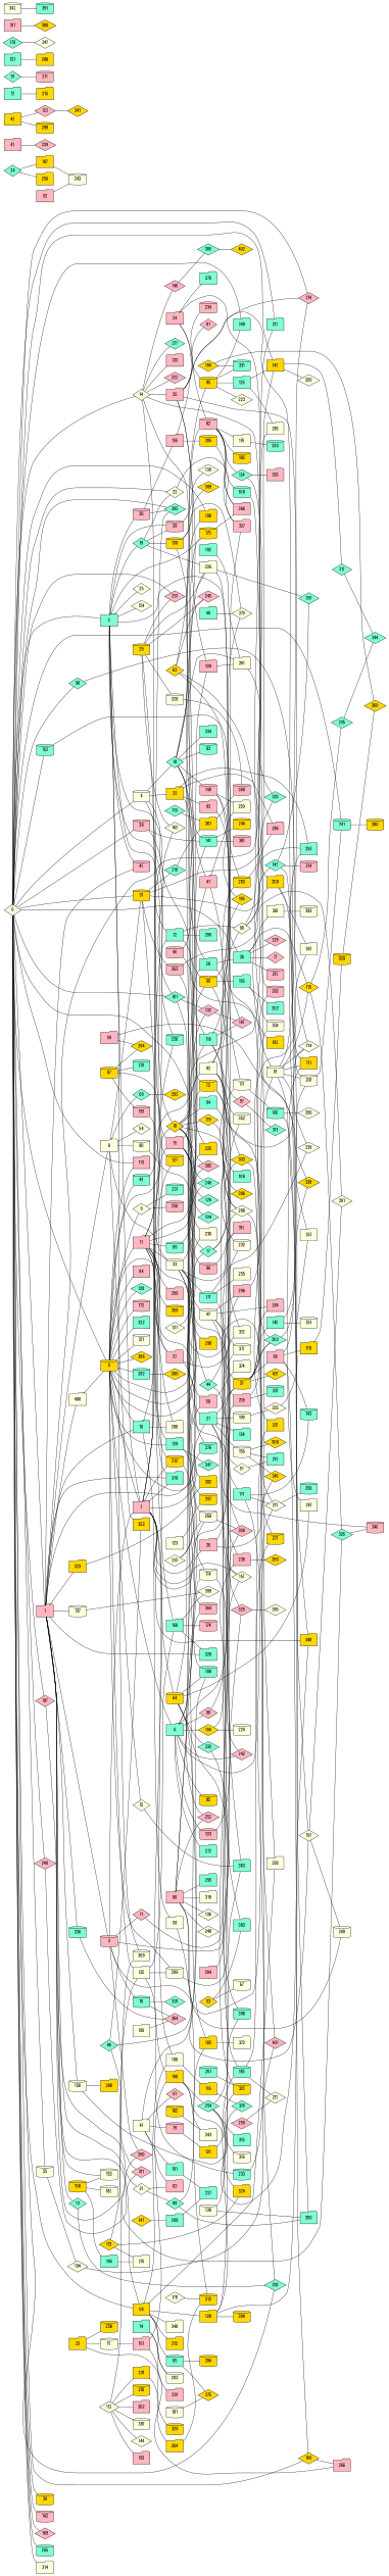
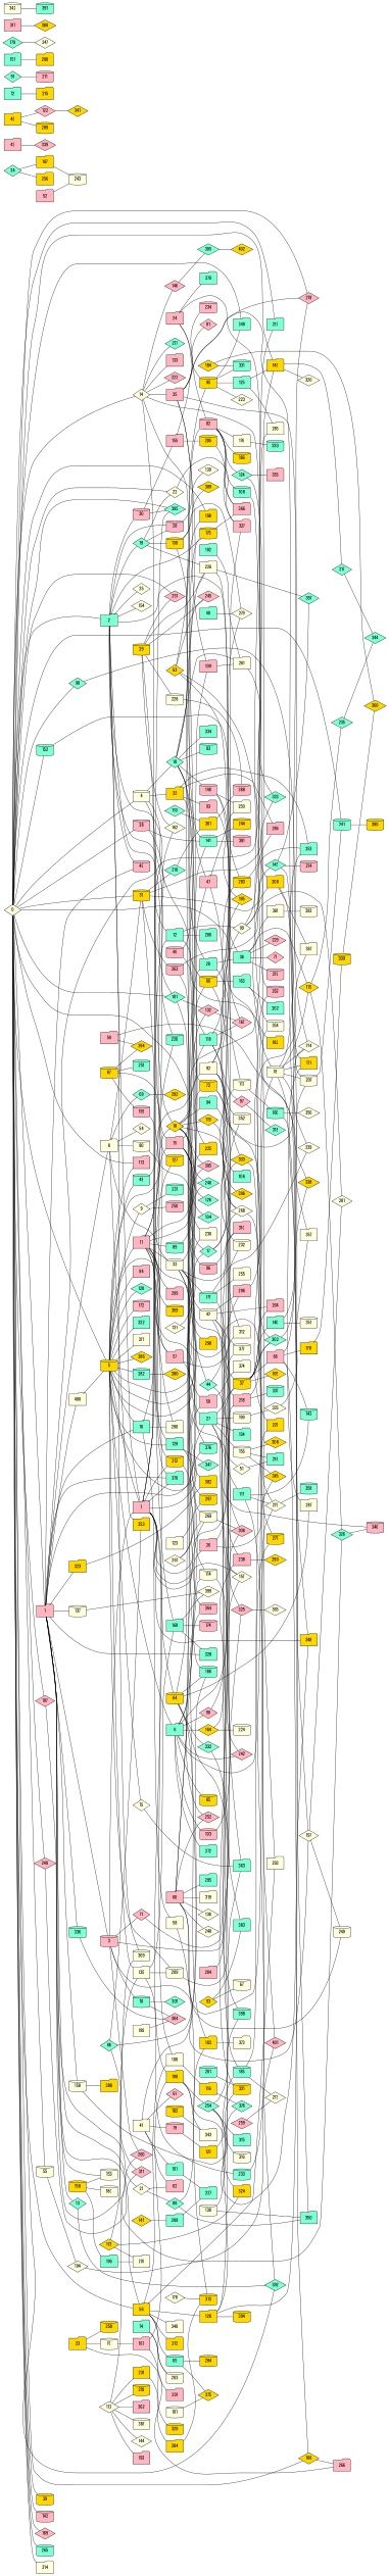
  graph {
    fontname=Oswald
    rankdir=LR
    node [fillcolor=aquamarine fontname=Oswald shape=folder style=filled]
    edge [fontname=Oswald]
    0 [fillcolor=lightyellow shape=diamond]
    1 [fillcolor=lightpink]
    2
    4 [fillcolor=lightyellow shape=cylinder]
    5 [fillcolor=gold shape=cylinder]
    14 [fillcolor=lightyellow shape=diamond]
    22 [fillcolor=lightyellow shape=diamond]
    31 [fillcolor=gold shape=cylinder]
    38 [fillcolor=lightpink shape=cylinder]
    39 [fillcolor=gold shape=cylinder]
    55 [fillcolor=lightyellow shape=cylinder]
    56 [fillcolor=gold]
    98 [shape=diamond]
    101 [shape=diamond]
    113 [fillcolor=lightpink]
    142 [fillcolor=lightpink shape=cylinder]
    149 [fillcolor=gold]
    152 [shape=cylinder]
    166 [fillcolor=gold shape=diamond]
    169 [fillcolor=lightpink shape=diamond]
    187 [fillcolor=lightpink shape=diamond]
    198 [fillcolor=gold]
    213
    240 [fillcolor=lightpink shape=diamond]
    241 [shape=cylinder]
    257 [fillcolor=lightpink shape=diamond]
    265 [shape=cylinder]
    278 [fillcolor=lightpink shape=diamond]
    302 [shape=diamond]
    314 [fillcolor=lightyellow]
    349
    385 [fillcolor=lightpink shape=diamond]
    392 [shape=diamond]
    395 [shape=diamond]
    3 [fillcolor=lightpink shape=cylinder]
    8 [fillcolor=lightyellow]
    13 [shape=diamond]
    16
    21 [fillcolor=lightyellow shape=diamond]
    49 [fillcolor=lightpink shape=cylinder]
    137 [fillcolor=lightyellow shape=cylinder]
    153 [fillcolor=lightyellow shape=cylinder]
    158 [fillcolor=lightyellow shape=cylinder]
    225 [fillcolor=gold]
    285 [fillcolor=lightyellow]
    323 [fillcolor=gold]
    326 [shape=diamond]
    328
    336 [shape=cylinder]
    370
    400 [fillcolor=lightyellow]
    7 [fillcolor=lightpink]
    12
    19 [shape=diamond]
    25 [fillcolor=lightyellow shape=diamond]
    28 [fillcolor=lightpink shape=cylinder]
    30 [fillcolor=lightpink shape=cylinder]
    36
    127 [fillcolor=gold shape=cylinder]
    154 [fillcolor=lightyellow shape=diamond]
    175 [fillcolor=gold shape=cylinder]
    220 [shape=cylinder]
    369 [fillcolor=lightyellow shape=cylinder]
    10 [shape=diamond]
    15 [fillcolor=lightpink]
    32 [fillcolor=gold]
    66 [fillcolor=gold shape=cylinder]
    6
    9 [fillcolor=lightyellow shape=diamond]
    11 [fillcolor=lightpink]
    17 [shape=diamond]
    27
    48 [shape=cylinder]
    57 [fillcolor=lightpink]
    75 [fillcolor=lightyellow shape=diamond]
    84 [fillcolor=lightpink]
    118
    120 [shape=diamond]
    129
    135 [fillcolor=lightyellow]
    172 [fillcolor=lightpink shape=cylinder]
    209 [fillcolor=lightyellow shape=cylinder]
    236 [fillcolor=lightyellow]
    282 [shape=cylinder]
    322
-   371 [fillcolor=lightyellow shape=cylinder]
+   371 [fillcolor=lightyellow]
    386 [fillcolor=gold shape=diamond]
    18 [fillcolor=gold shape=diamond]
    35 [fillcolor=lightpink]
    73 [fillcolor=gold shape=cylinder]
    133 [fillcolor=lightpink]
    146 [fillcolor=lightpink shape=diamond]
    222 [fillcolor=lightpink shape=diamond]
    262 [fillcolor=lightpink shape=cylinder]
    277 [shape=diamond]
    327 [fillcolor=lightpink]
    280 [fillcolor=lightyellow]
    210 [shape=diamond]
    253
    263 [fillcolor=lightpink shape=cylinder]
    333 [shape=diamond]
    141 [shape=cylinder]
    194 [fillcolor=lightyellow shape=diamond]
    100 [fillcolor=lightyellow]
    65 [shape=cylinder]
    128 [fillcolor=gold]
    203 [fillcolor=lightyellow shape=cylinder]
    293 [fillcolor=lightyellow]
    340 [fillcolor=lightyellow]
    372 [fillcolor=gold]
    274 [fillcolor=lightyellow shape=diamond]
    132 [fillcolor=lightpink shape=diamond]
    188 [shape=cylinder]
    217 [shape=diamond]
    320 [fillcolor=lightyellow shape=diamond]
    167 [fillcolor=lightpink shape=diamond]
    266 [fillcolor=lightpink]
    260 [fillcolor=lightpink shape=diamond]
    311 [fillcolor=lightpink shape=diamond]
    390 [fillcolor=gold shape=cylinder]
    338 [fillcolor=gold shape=diamond]
    70 [shape=cylinder]
    71 [fillcolor=lightpink shape=diamond]
    197 [fillcolor=lightyellow shape=diamond]
    306 [fillcolor=lightpink shape=diamond]
    33 [fillcolor=lightyellow shape=cylinder]
    54 [fillcolor=lightyellow shape=diamond]
    69 [shape=diamond]
    80 [fillcolor=lightyellow shape=cylinder]
    353 [fillcolor=gold]
    58 [fillcolor=lightyellow]
    62 [fillcolor=lightpink]
    88 [shape=diamond]
    399 [fillcolor=lightyellow shape=diamond]
    378 [shape=diamond]
    388 [fillcolor=gold]
    382 [fillcolor=gold]
    346 [fillcolor=lightpink shape=cylinder]
    384 [fillcolor=lightpink shape=diamond]
    26 [fillcolor=lightpink]
    50 [fillcolor=lightpink]
    64 [fillcolor=gold shape=cylinder]
    157 [fillcolor=lightyellow shape=diamond]
    190 [fillcolor=gold]
    212 [fillcolor=gold shape=cylinder]
    312 [fillcolor=lightyellow]
    348 [fillcolor=gold]
    99 [fillcolor=lightyellow shape=diamond]
    206
    357 [fillcolor=lightyellow]
    226 [fillcolor=lightyellow]
    130 [fillcolor=gold shape=cylinder]
    139 [fillcolor=lightyellow shape=diamond]
    155 [fillcolor=lightpink]
    77 [fillcolor=lightpink shape=diamond]
    115 [fillcolor=gold shape=diamond]
    219 [fillcolor=lightpink shape=cylinder]
    229 [fillcolor=lightpink shape=diamond]
    361 [fillcolor=lightyellow]
    366 [fillcolor=lightpink]
    307 [shape=diamond]
    249 [fillcolor=lightyellow shape=cylinder]
    281 [fillcolor=lightyellow shape=diamond]
    20
    82 [fillcolor=lightpink shape=cylinder]
    83 [shape=cylinder]
    114 [fillcolor=lightyellow shape=cylinder]
    148 [fillcolor=lightpink shape=cylinder]
    261 [fillcolor=lightyellow]
    269 [fillcolor=lightyellow shape=cylinder]
    334
    96 [fillcolor=lightpink shape=cylinder]
    104 [shape=diamond]
    109 [fillcolor=lightpink]
    126 [shape=diamond]
    93 [fillcolor=lightpink]
    286 [fillcolor=lightpink]
    303 [fillcolor=gold shape=diamond]
    163
    195 [fillcolor=gold shape=diamond]
    37 [fillcolor=gold shape=cylinder]
    85 [fillcolor=gold shape=cylinder]
    90 [fillcolor=lightpink shape=diamond]
    103 [fillcolor=lightpink shape=cylinder]
    164 [fillcolor=gold shape=diamond]
    242 [fillcolor=lightpink shape=diamond]
    272
    354 [fillcolor=lightyellow shape=cylinder]
    237 [shape=cylinder]
    250 [fillcolor=lightpink shape=cylinder]
    47 [fillcolor=lightpink]
    51 [fillcolor=lightyellow shape=diamond]
    89 [shape=cylinder]
    232 [fillcolor=lightyellow shape=cylinder]
    299 [fillcolor=lightpink]
    359 [fillcolor=gold shape=cylinder]
    111 [fillcolor=lightyellow shape=cylinder]
    117
    134
    156 [fillcolor=lightyellow shape=cylinder]
    199 [fillcolor=lightyellow shape=cylinder]
    162 [fillcolor=lightyellow shape=diamond]
    296 [fillcolor=lightpink]
    363
    279 [fillcolor=lightyellow shape=diamond]
    268 [fillcolor=lightyellow shape=diamond]
    221 [fillcolor=gold]
    297 [fillcolor=gold shape=cylinder]
    347 [shape=diamond]
    168
    233 [shape=cylinder]
    300 [fillcolor=gold shape=diamond]
    97 [fillcolor=lightpink shape=diamond]
    68 [fillcolor=lightpink]
    78 [fillcolor=lightyellow shape=cylinder]
    105 [fillcolor=gold shape=diamond]
    140
    264 [fillcolor=lightpink]
    238 [fillcolor=lightpink]
    352 [fillcolor=lightyellow shape=cylinder]
    224 [fillcolor=lightyellow shape=cylinder]
    283 [fillcolor=gold shape=cylinder]
    397 [shape=diamond]
    345 [fillcolor=gold shape=diamond]
    377 [fillcolor=lightyellow shape=cylinder]
    374 [fillcolor=lightyellow]
    183 [fillcolor=gold]
    287 [fillcolor=lightyellow]
    332 [shape=diamond]
    398 [shape=cylinder]
    343 [fillcolor=lightyellow]
    254 [shape=diamond]
    252 [fillcolor=lightpink shape=diamond]
    42 [fillcolor=lightyellow shape=cylinder]
    44 [shape=diamond]
    177 [shape=cylinder]
    298 [fillcolor=gold]
    310 [fillcolor=lightpink]
    292 [fillcolor=gold shape=diamond]
    108 [shape=cylinder]
    124 [shape=diamond]
    176 [fillcolor=lightyellow]
    186 [fillcolor=gold shape=cylinder]
    230 [fillcolor=lightyellow]
    218 [fillcolor=lightpink]
    216
    116 [fillcolor=gold]
    244 [fillcolor=gold shape=cylinder]
    381 [fillcolor=lightpink shape=cylinder]
    200 [fillcolor=gold]
    145 [shape=diamond]
    92 [fillcolor=lightyellow]
    94
    119 [fillcolor=gold shape=diamond]
    246 [shape=diamond]
    376 [shape=cylinder]
    81 [fillcolor=lightpink shape=diamond]
    171 [fillcolor=gold]
    207 [fillcolor=lightyellow shape=cylinder]
    234 [fillcolor=lightpink shape=cylinder]
    396 [fillcolor=gold shape=diamond]
    305 [shape=diamond]
    313 [fillcolor=gold shape=cylinder]
    160 [shape=cylinder]
    106
    389 [fillcolor=gold shape=diamond]
    318 [shape=diamond]
    350
    23 [fillcolor=gold]
    76 [fillcolor=lightyellow shape=cylinder]
    258 [fillcolor=gold shape=cylinder]
    161 [fillcolor=lightpink]
    24 [fillcolor=lightpink]
    95 [fillcolor=gold shape=cylinder]
    379
    125
    223 [fillcolor=lightyellow shape=diamond]
    331 [shape=cylinder]
    367 [fillcolor=lightyellow]
    275 [fillcolor=lightyellow shape=diamond]
    143 [shape=cylinder]
    401 [fillcolor=lightpink shape=diamond]
    308 [fillcolor=gold shape=diamond]
    335 [fillcolor=lightyellow shape=diamond]
    29 [fillcolor=gold shape=cylinder]
    228 [fillcolor=lightyellow shape=cylinder]
    245 [fillcolor=lightpink shape=diamond]
    174 [fillcolor=lightpink shape=cylinder]
    368 [fillcolor=lightpink shape=cylinder]
    205 [fillcolor=gold shape=cylinder]
    301 [fillcolor=gold]
    364 [fillcolor=lightpink shape=cylinder]
    185 [shape=cylinder]
    321 [fillcolor=gold shape=cylinder]
    239 [fillcolor=lightyellow shape=diamond]
    255 [fillcolor=lightyellow]
    325 [fillcolor=lightpink shape=diamond]
    34 [shape=diamond]
    107 [fillcolor=gold]
    256 [fillcolor=gold]
    243 [fillcolor=lightyellow shape=cylinder]
    235 [shape=diamond]
    393 [fillcolor=lightyellow shape=cylinder]
    170 [fillcolor=gold]
    351 [fillcolor=lightyellow shape=cylinder]
    40
    41 [fillcolor=lightyellow]
    61 [fillcolor=lightpink shape=diamond]
    79 [fillcolor=lightpink shape=cylinder]
    191
    121 [fillcolor=gold]
    227
    273 [fillcolor=lightyellow shape=diamond]
    43 [fillcolor=lightpink]
    339 [fillcolor=lightpink shape=diamond]
    358 [shape=cylinder]
    45 [fillcolor=gold]
    122 [fillcolor=lightpink shape=diamond]
    289 [fillcolor=gold shape=cylinder]
    341 [fillcolor=gold shape=diamond]
    46 [fillcolor=lightpink shape=cylinder]
    52 [fillcolor=lightpink]
    53 [fillcolor=gold shape=diamond]
    67 [fillcolor=lightyellow shape=cylinder]
    383
    284 [fillcolor=gold shape=cylinder]
    375 [fillcolor=gold shape=diamond]
    394 [fillcolor=gold shape=cylinder]
    59 [fillcolor=lightpink]
    294 [fillcolor=gold shape=diamond]
    60 [fillcolor=lightpink]
    136 [fillcolor=lightyellow shape=diamond]
    248 [fillcolor=lightyellow shape=diamond]
    295
    319 [fillcolor=lightyellow]
    63 [fillcolor=gold shape=diamond]
    373 [fillcolor=lightyellow]
    182 [fillcolor=gold]
    202
    309 [fillcolor=gold shape=cylinder]
    215 [fillcolor=gold]
    72
    74
    291 [fillcolor=lightpink]
    329 [fillcolor=gold shape=cylinder]
    290 [fillcolor=gold shape=diamond]
    355 [fillcolor=lightpink]
    330 [shape=cylinder]
    86 [shape=diamond]
    87 [fillcolor=gold shape=cylinder]
    159 [fillcolor=lightpink shape=cylinder]
    251 [shape=cylinder]
    91 [shape=diamond]
    211 [fillcolor=lightpink shape=cylinder]
    271 [fillcolor=gold shape=cylinder]
    214 [fillcolor=lightpink shape=cylinder]
    102 [fillcolor=gold shape=cylinder]
    110 [shape=diamond]
    356 [fillcolor=lightyellow shape=diamond]
    112 [fillcolor=lightyellow shape=diamond]
    144 [fillcolor=lightyellow shape=diamond]
    193 [fillcolor=lightpink]
    231 [fillcolor=gold]
    270 [fillcolor=gold shape=cylinder]
    362 [fillcolor=lightpink]
    387 [fillcolor=lightyellow shape=cylinder]
    304 [fillcolor=gold]
    344 [shape=diamond]
    123 [fillcolor=lightyellow]
    337 [shape=cylinder]
    131 [fillcolor=lightyellow shape=diamond]
    138 [fillcolor=lightyellow shape=cylinder]
    402 [fillcolor=gold shape=diamond]
    147 [fillcolor=gold shape=diamond]
    208
    150 [fillcolor=gold shape=cylinder]
    180 [fillcolor=lightyellow shape=cylinder]
    196
    276 [fillcolor=lightyellow]
    288 [fillcolor=gold]
    151
    360 [fillcolor=gold shape=diamond]
    173 [fillcolor=gold shape=diamond]
    324 [fillcolor=gold]
    365 [fillcolor=lightyellow shape=diamond]
    178 [fillcolor=lightyellow shape=diamond]
    179 [shape=diamond]
    247 [fillcolor=lightyellow shape=diamond]
    181 [fillcolor=lightyellow shape=cylinder]
    184 [fillcolor=gold shape=diamond]
    189 [fillcolor=lightyellow]
    315
    316 [fillcolor=lightyellow shape=cylinder]
    192
    201 [shape=cylinder]
    204 [fillcolor=lightpink]
    259 [fillcolor=lightpink shape=diamond]
    267 [fillcolor=lightyellow shape=diamond]
    317 [fillcolor=lightpink]
    380 [fillcolor=gold shape=diamond]
    342 [fillcolor=lightyellow shape=cylinder]
    391 [shape=cylinder]
    0 -- 1
    0 -- 2
    0 -- 4
    0 -- 5
    0 -- 14
    0 -- 22
    0 -- 31
    0 -- 38
    0 -- 39
    0 -- 55
    0 -- 56
    0 -- 98
    0 -- 101
    0 -- 113
    0 -- 142
    0 -- 149
    0 -- 152
    0 -- 166
    0 -- 169
    0 -- 187
    0 -- 198
    0 -- 213
    0 -- 240
    0 -- 241
    0 -- 257
    0 -- 265
    0 -- 278
    0 -- 302
    0 -- 314
    0 -- 349
    0 -- 385
    0 -- 392
    0 -- 395
    1 -- 56
    1 -- 3
    1 -- 8
    1 -- 13
    1 -- 16
    1 -- 21
    1 -- 49
    1 -- 137
    1 -- 153
    1 -- 158
    1 -- 225
    1 -- 285
    1 -- 323
    1 -- 326
    1 -- 328
    1 -- 336
    1 -- 370
    1 -- 400
    2 -- 49
    2 -- 7
    2 -- 12
    2 -- 19
    2 -- 25
    2 -- 28
    2 -- 30
    2 -- 36
    2 -- 127
    2 -- 154
    2 -- 175
    2 -- 220
    2 -- 369
    4 -- 10
    4 -- 15
    4 -- 32
    4 -- 66
    5 -- 113
    5 -- 16
    5 -- 7
    5 -- 66
    5 -- 6
    5 -- 9
    5 -- 11
    5 -- 17
    5 -- 27
    5 -- 48
    5 -- 57
    5 -- 75
    5 -- 84
    5 -- 118
    5 -- 120
    5 -- 129
    5 -- 135
    5 -- 172
    5 -- 209
    5 -- 236
    5 -- 282
    5 -- 322
    5 -- 371
    5 -- 386
    14 -- 18
    14 -- 35
    14 -- 73
    14 -- 133
    14 -- 146
    14 -- 222
    14 -- 262
    14 -- 277
    22 -- 327
    31 -- 280
    31 -- 210
    31 -- 253
    31 -- 263
    31 -- 333
    38 -- 101
    38 -- 141
    55 -- 194
    56 -- 100
    56 -- 65
    56 -- 128
    56 -- 203
    56 -- 293
    56 -- 340
    56 -- 372
    98 -- 274
    101 -- 132
    101 -- 188
    149 -- 217
    149 -- 320
    152 -- 167
    166 -- 266
    187 -- 260
    240 -- 311
    241 -- 390
    302 -- 338
    3 -- 7
    3 -- 260
    3 -- 70
    3 -- 71
    3 -- 197
    3 -- 306
    8 -- 31
    8 -- 33
    8 -- 54
    8 -- 69
    8 -- 80
    8 -- 353
    13 -- 392
    16 -- 18
    16 -- 280
    16 -- 58
    21 -- 62
    21 -- 88
    137 -- 399
    158 -- 378
    158 -- 388
    323 -- 382
    326 -- 346
    336 -- 384
    400 -- 5
    7 -- 395
    7 -- 370
    7 -- 127
    7 -- 15
    7 -- 26
    7 -- 50
    7 -- 64
    7 -- 157
    7 -- 190
    7 -- 212
    7 -- 312
    7 -- 348
    12 -- 99
    12 -- 206
    12 -- 357
    19 -- 22
    19 -- 28
    19 -- 226
    19 -- 130
    28 -- 139
    30 -- 395
    30 -- 155
    36 -- 77
    36 -- 115
    36 -- 219
    36 -- 229
    36 -- 361
    175 -- 366
    10 -- 198
    10 -- 20
    10 -- 82
    10 -- 83
    10 -- 114
    10 -- 148
    10 -- 261
    10 -- 269
    10 -- 334
    15 -- 17
    15 -- 96
    15 -- 104
    15 -- 109
    15 -- 126
    32 -- 225
    32 -- 253
    32 -- 93
    32 -- 286
    66 -- 303
    66 -- 163
    66 -- 195
    6 -- 226
    6 -- 20
    6 -- 37
    6 -- 85
    6 -- 90
    6 -- 103
    6 -- 164
    6 -- 242
    6 -- 272
    6 -- 354
    9 -- 237
    9 -- 250
    11 -- 12
    11 -- 220
    11 -- 57
    11 -- 129
    11 -- 141
    11 -- 100
    11 -- 33
    11 -- 47
    11 -- 51
    11 -- 89
    11 -- 232
    11 -- 299
    11 -- 359
    17 -- 303
    17 -- 111
    27 -- 346
    27 -- 37
    27 -- 117
    27 -- 134
    27 -- 156
    27 -- 199
    48 -- 162
    57 -- 382
    57 -- 296
    75 -- 363
    118 -- 167
    118 -- 279
    118 -- 268
    118 -- 221
    129 -- 297
    129 -- 347
    135 -- 209
    135 -- 168
    135 -- 233
    209 -- 363
    282 -- 300
    18 -- 149
    18 -- 27
    18 -- 236
    18 -- 306
    18 -- 92
    18 -- 94
    18 -- 119
    18 -- 246
    18 -- 376
    35 -- 109
    35 -- 47
    35 -- 81
    35 -- 171
    35 -- 207
    35 -- 234
    73 -- 232
    73 -- 396
    146 -- 305
    210 -- 301
    263 -- 281
    263 -- 364
    141 -- 244
    141 -- 381
    194 -- 401
    100 -- 116
    65 -- 284
    65 -- 375
    128 -- 218
    128 -- 207
    128 -- 185
    128 -- 394
    132 -- 167
    217 -- 344
    70 -- 384
    70 -- 307
    71 -- 327
    197 -- 249
    197 -- 281
    33 -- 132
    33 -- 50
    33 -- 42
    33 -- 44
    33 -- 177
    33 -- 298
    33 -- 310
    69 -- 292
    80 -- 238
    58 -- 313
    88 -- 183
    88 -- 350
    26 -- 345
    26 -- 377
    50 -- 374
    64 -- 73
    64 -- 188
    64 -- 183
    64 -- 287
    64 -- 332
    64 -- 398
    190 -- 348
    190 -- 343
    190 -- 254
    212 -- 252
    99 -- 213
    99 -- 200
    99 -- 145
    226 -- 283
    226 -- 397
    130 -- 141
    130 -- 279
    130 -- 389
    155 -- 278
    155 -- 205
    115 -- 326
    115 -- 235
    361 -- 393
    20 -- 36
    20 -- 97
    82 -- 327
    82 -- 366
    82 -- 108
    82 -- 124
    82 -- 176
    82 -- 186
    114 -- 242
    148 -- 195
    148 -- 230
    148 -- 218
    261 -- 333
    269 -- 306
    96 -- 310
    109 -- 261
    93 -- 352
    303 -- 392
    163 -- 182
    163 -- 202
    37 -- 302
    37 -- 262
    37 -- 68
    37 -- 78
    37 -- 105
    37 -- 140
    37 -- 264
    90 -- 238
    103 -- 157
    164 -- 352
    164 -- 224
    47 -- 363
    47 -- 230
    51 -- 216
    89 -- 385
    111 -- 160
    117 -- 275
    117 -- 143
    117 -- 401
    156 -- 345
    156 -- 216
    156 -- 308
    199 -- 335
    296 -- 367
    268 -- 271
    168 -- 328
    168 -- 399
    168 -- 174
    233 -- 271
    97 -- 318
    68 -- 166
    68 -- 253
    68 -- 143
    68 -- 170
    78 -- 278
    78 -- 274
    78 -- 115
    78 -- 287
    78 -- 171
    78 -- 207
    78 -- 239
    140 -- 171
    140 -- 351
    238 -- 290
    283 -- 286
    183 -- 373
    332 -- 383
    254 -- 398
    254 -- 324
    254 -- 315
    254 -- 316
    42 -- 37
    42 -- 296
    42 -- 264
    42 -- 377
    42 -- 185
    44 -- 275
    44 -- 321
    177 -- 239
    177 -- 255
    177 -- 325
    108 -- 293
    124 -- 354
    124 -- 355
    176 -- 330
    218 -- 302
    218 -- 337
    116 -- 378
    200 -- 348
    200 -- 367
    145 -- 397
    145 -- 350
    145 -- 214
    92 -- 274
    92 -- 157
    92 -- 99
    92 -- 283
    92 -- 106
    94 -- 268
    119 -- 312
    207 -- 241
    305 -- 402
    160 -- 197
    160 -- 356
    23 -- 266
    23 -- 76
    23 -- 258
    76 -- 161
    161 -- 190
    161 -- 329
    24 -- 82
    24 -- 200
    24 -- 95
    24 -- 379
    95 -- 349
    95 -- 125
    95 -- 223
    95 -- 331
    125 -- 149
    125 -- 285
    275 -- 358
    335 -- 357
    29 -- 257
    29 -- 226
    29 -- 162
    29 -- 168
    29 -- 228
    29 -- 245
    228 -- 368
    205 -- 366
    301 -- 368
    185 -- 221
    185 -- 273
    325 -- 365
    34 -- 107
    34 -- 256
    107 -- 243
    235 -- 344
    170 -- 309
    40 -- 279
    41 -- 188
    41 -- 62
    41 -- 61
    41 -- 79
    41 -- 191
    79 -- 121
    191 -- 227
    121 -- 321
    43 -- 339
    45 -- 122
    45 -- 289
    122 -- 341
    46 -- 175
    46 -- 118
    52 -- 243
    53 -- 67
    53 -- 383
    59 -- 338
    59 -- 294
    60 -- 249
    60 -- 114
    60 -- 269
    60 -- 252
    60 -- 275
    60 -- 136
    60 -- 248
    60 -- 295
    60 -- 319
    63 -- 111
    63 -- 78
    63 -- 95
    63 -- 245
    309 -- 360
    72 -- 215
    74 -- 203
    74 -- 291
    86 -- 311
    86 -- 353
    86 -- 364
    87 -- 212
    87 -- 294
    87 -- 159
    87 -- 251
    159 -- 370
    91 -- 211
    102 -- 343
    110 -- 301
    112 -- 135
    112 -- 144
    112 -- 193
    112 -- 231
    112 -- 270
    112 -- 362
    112 -- 387
    231 -- 304
    304 -- 313
    123 -- 297
    131 -- 246
    138 -- 268
    138 -- 350
    147 -- 208
    208 -- 227
    150 -- 153
    150 -- 180
    150 -- 196
    196 -- 276
    151 -- 288
    173 -- 369
    173 -- 276
    173 -- 324
    178 -- 313
    179 -- 247
    181 -- 375
    184 -- 331
    184 -- 360
    189 -- 384
    192 -- 261
    201 -- 321
    204 -- 325
    259 -- 273
    267 -- 269
    267 -- 376
    317 -- 380
    342 -- 391
  }
